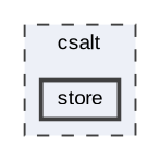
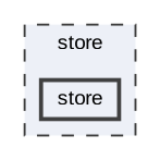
  digraph {
    compound=true
    fontname="Liberation Sans"
    n1 [color=grey25 fillcolor="#edf0f7" fontname="Liberation Sans" fontsize=10 height=0.2 label=store shape=box style="filled,bold" width=0.4]
    subgraph cluster_1 {
      bgcolor="#edf0f7"
      fontsize=10
-     label=csalt
+     label=store
      pencolor=grey25
      style="filled,dashed"
      n1
    }
  }
